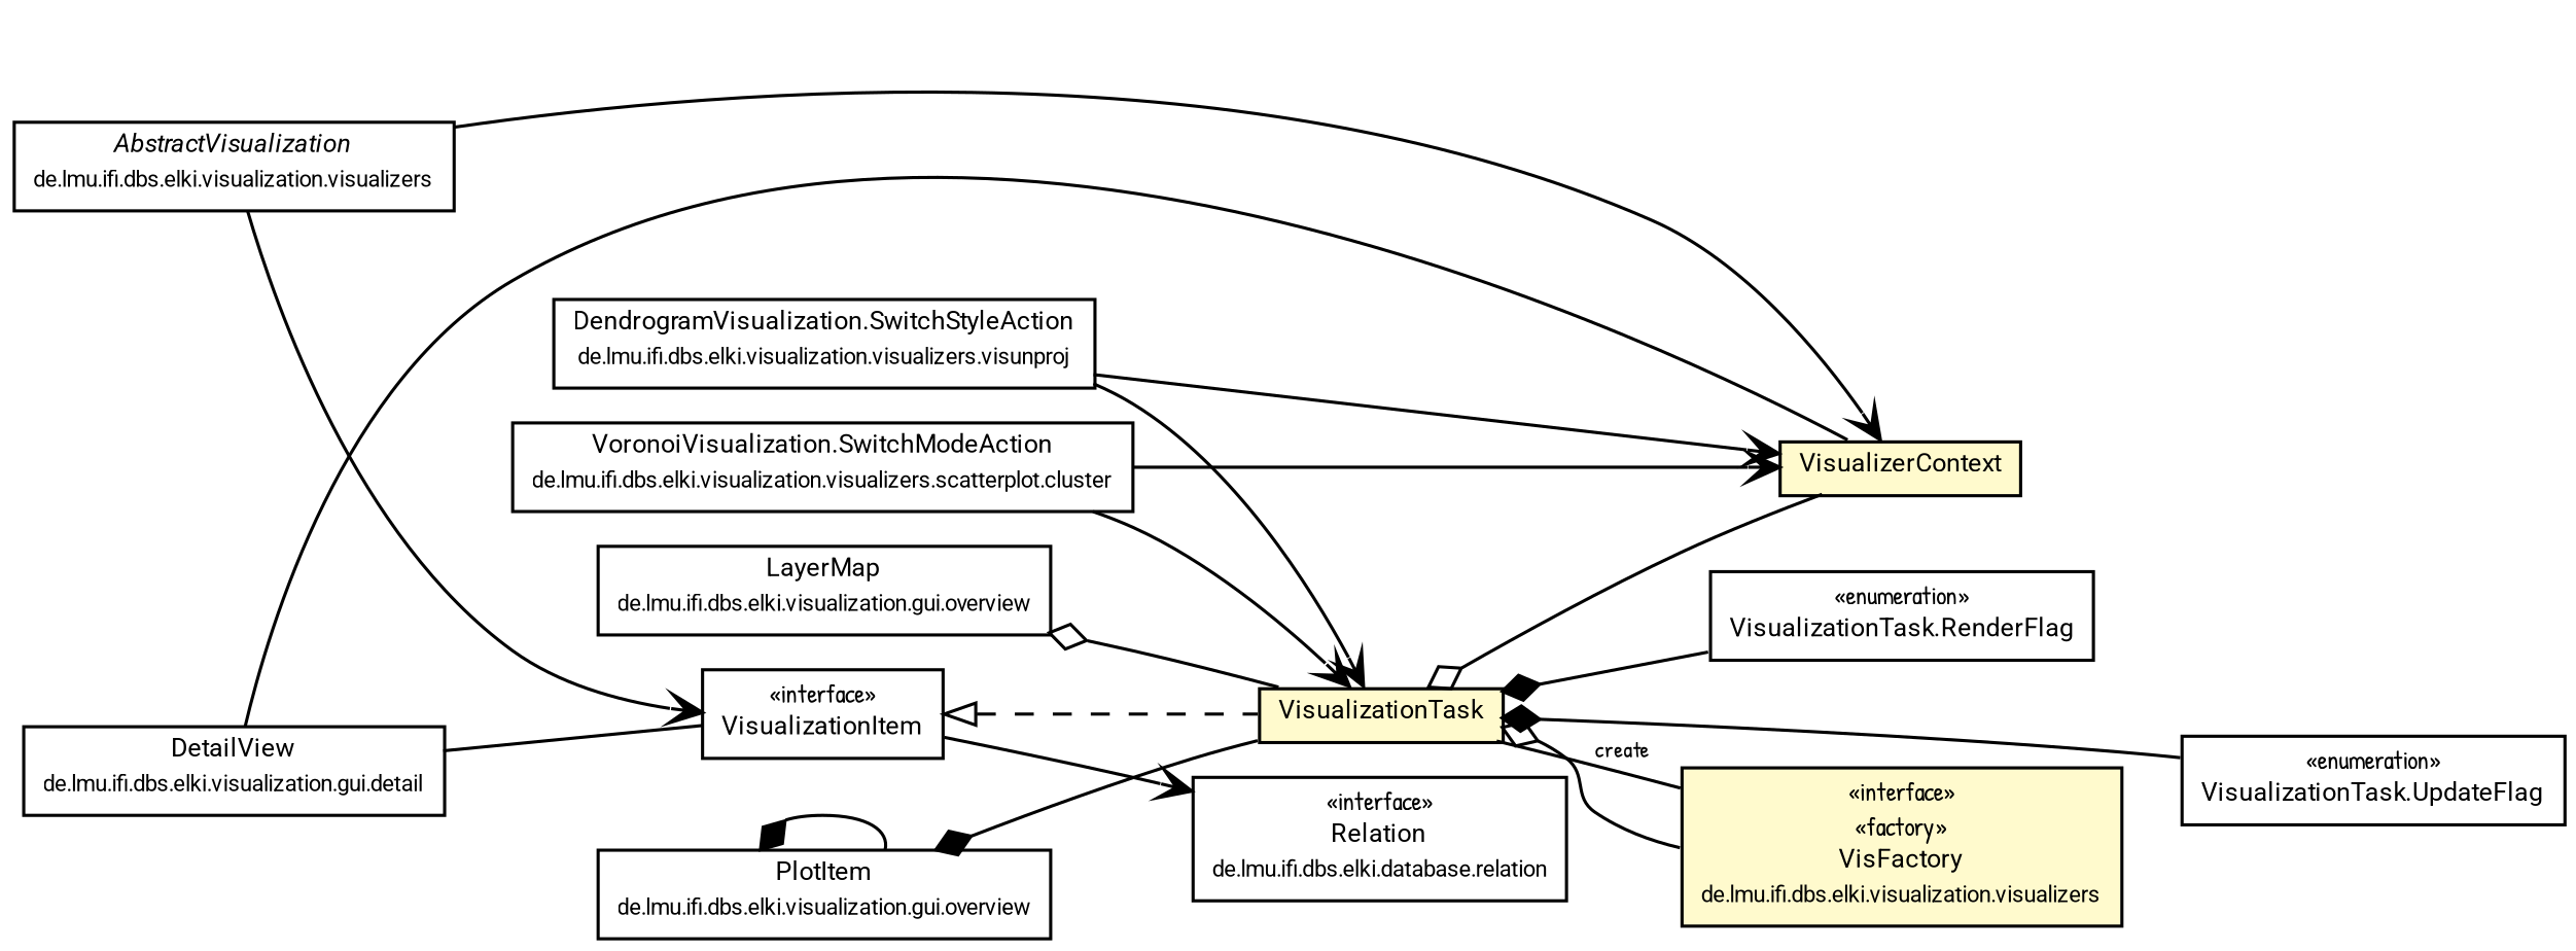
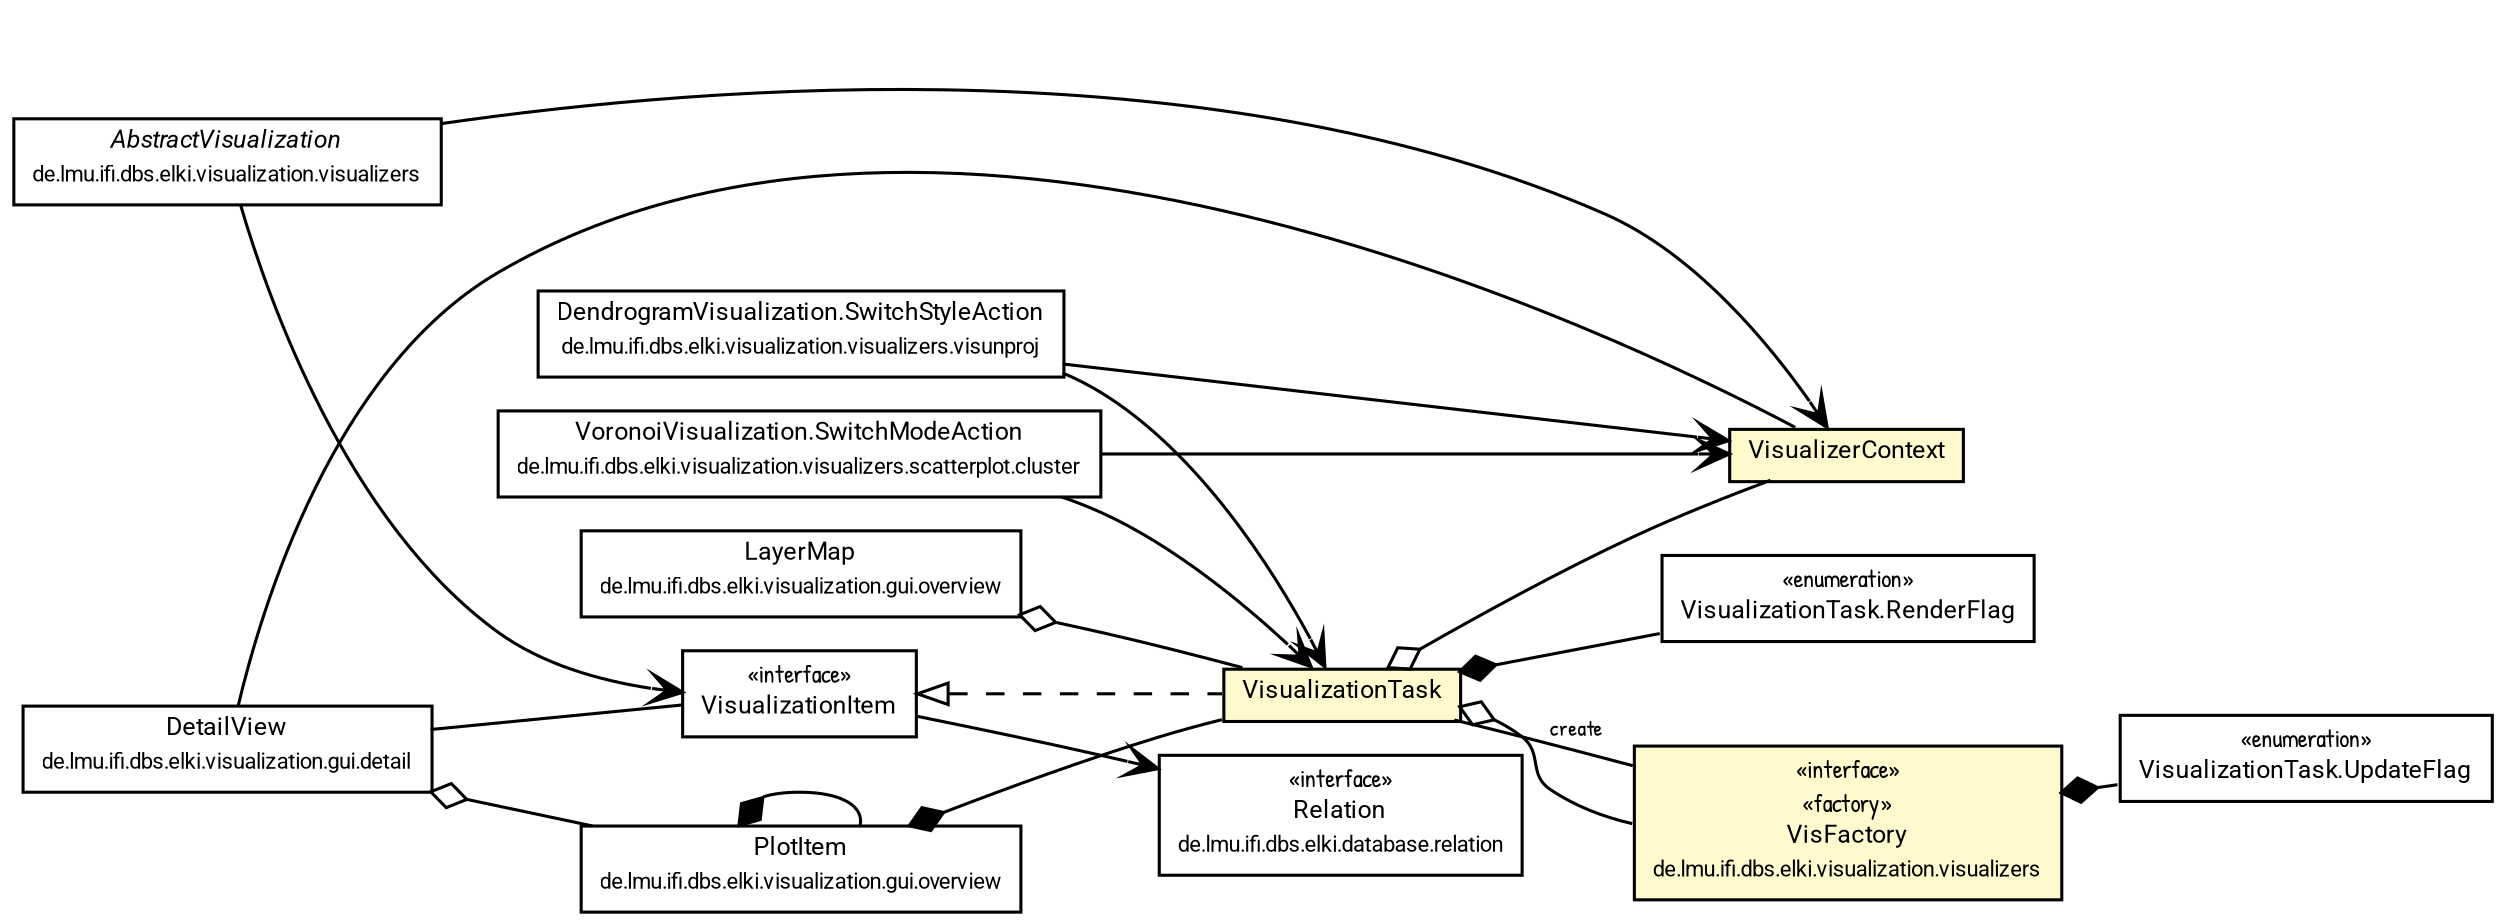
  digraph {
    fontname="Patrick Hand"
    nodesep=0.15
    rankdir=LR
    ranksep=0.25
    node [fontcolor=black fontname="Patrick Hand" fontsize=8 margin=0 shape=plaintext]
    edge [color=black fontname="Patrick Hand" fontsize=7 labelfontname=Roboto labelfontsize=7 weight=1 arrowhead=none]
    n1 [height=0 label=<<table title="de.lmu.ifi.dbs.elki.visualization.VisualizationItem" border="0" cellborder="1" cellspacing="0" cellpadding="2" href="VisualizationItem.html" target="_parent"> 		<tr><td><table border="0" cellspacing="0" cellpadding="1"> 		<tr><td align="center" balign="center"> &#171;interface&#187; </td></tr> 		<tr><td align="center" balign="center"> <font face="Roboto">VisualizationItem</font> </td></tr> 		</table></td></tr> 		</table>> width=0]
    n2 [height=0 label=<<table title="de.lmu.ifi.dbs.elki.visualization.VisualizationTask" border="0" cellborder="1" cellspacing="0" cellpadding="2" bgcolor="lemonChiffon" href="VisualizationTask.html" target="_parent"> 		<tr><td><table border="0" cellspacing="0" cellpadding="1"> 		<tr><td align="center" balign="center"> <font face="Roboto">VisualizationTask</font> </td></tr> 		</table></td></tr> 		</table>> width=0]
    n3 [height=0 label=<<table title="de.lmu.ifi.dbs.elki.database.relation.Relation" border="0" cellborder="1" cellspacing="0" cellpadding="2" href="../database/relation/Relation.html" target="_parent"> 		<tr><td><table border="0" cellspacing="0" cellpadding="1"> 		<tr><td align="center" balign="center"> &#171;interface&#187; </td></tr> 		<tr><td align="center" balign="center"> <font face="Roboto">Relation</font> </td></tr> 		<tr><td align="center" balign="center"> <font face="Roboto" point-size="7.0">de.lmu.ifi.dbs.elki.database.relation</font> </td></tr> 		</table></td></tr> 		</table>> width=0]
    n4 [height=0 label=<<table title="de.lmu.ifi.dbs.elki.visualization.VisualizerContext" border="0" cellborder="1" cellspacing="0" cellpadding="2" bgcolor="LemonChiffon" href="VisualizerContext.html" target="_parent"> 		<tr><td><table border="0" cellspacing="0" cellpadding="1"> 		<tr><td align="center" balign="center"> <font face="Roboto">VisualizerContext</font> </td></tr> 		</table></td></tr> 		</table>> width=0]
    n5 [height=0 label=<<table title="de.lmu.ifi.dbs.elki.visualization.VisualizationTask.RenderFlag" border="0" cellborder="1" cellspacing="0" cellpadding="2" href="VisualizationTask.RenderFlag.html" target="_parent"> 		<tr><td><table border="0" cellspacing="0" cellpadding="1"> 		<tr><td align="center" balign="center"> &#171;enumeration&#187; </td></tr> 		<tr><td align="center" balign="center"> <font face="Roboto">VisualizationTask.RenderFlag</font> </td></tr> 		</table></td></tr> 		</table>> width=0]
    n6 [height=0 label=<<table title="de.lmu.ifi.dbs.elki.visualization.VisualizationTask.UpdateFlag" border="0" cellborder="1" cellspacing="0" cellpadding="2" href="VisualizationTask.UpdateFlag.html" target="_parent"> 		<tr><td><table border="0" cellspacing="0" cellpadding="1"> 		<tr><td align="center" balign="center"> &#171;enumeration&#187; </td></tr> 		<tr><td align="center" balign="center"> <font face="Roboto">VisualizationTask.UpdateFlag</font> </td></tr> 		</table></td></tr> 		</table>> width=0]
    n7 [height=0 label=<<table title="de.lmu.ifi.dbs.elki.visualization.visualizers.VisFactory" border="0" cellborder="1" cellspacing="0" cellpadding="2" bgcolor="LemonChiffon" href="visualizers/VisFactory.html" target="_parent"> 		<tr><td><table border="0" cellspacing="0" cellpadding="1"> 		<tr><td align="center" balign="center"> &#171;interface&#187; </td></tr> 		<tr><td align="center" balign="center"> &#171;factory&#187; </td></tr> 		<tr><td align="center" balign="center"> <font face="Roboto">VisFactory</font> </td></tr> 		<tr><td align="center" balign="center"> <font face="Roboto" point-size="7.0">de.lmu.ifi.dbs.elki.visualization.visualizers</font> </td></tr> 		</table></td></tr> 		</table>> width=0]
    n8 [height=0 label=<<table title="de.lmu.ifi.dbs.elki.visualization.gui.overview.PlotItem" border="0" cellborder="1" cellspacing="0" cellpadding="2" href="gui/overview/PlotItem.html" target="_parent"> 		<tr><td><table border="0" cellspacing="0" cellpadding="1"> 		<tr><td align="center" balign="center"> <font face="Roboto">PlotItem</font> </td></tr> 		<tr><td align="center" balign="center"> <font face="Roboto" point-size="7.0">de.lmu.ifi.dbs.elki.visualization.gui.overview</font> </td></tr> 		</table></td></tr> 		</table>> width=0]
    n9 [height=0 label=<<table title="de.lmu.ifi.dbs.elki.visualization.gui.overview.LayerMap" border="0" cellborder="1" cellspacing="0" cellpadding="2" href="gui/overview/LayerMap.html" target="_parent"> 		<tr><td><table border="0" cellspacing="0" cellpadding="1"> 		<tr><td align="center" balign="center"> <font face="Roboto">LayerMap</font> </td></tr> 		<tr><td align="center" balign="center"> <font face="Roboto" point-size="7.0">de.lmu.ifi.dbs.elki.visualization.gui.overview</font> </td></tr> 		</table></td></tr> 		</table>> width=0]
    n10 [height=0 label=<<table title="de.lmu.ifi.dbs.elki.visualization.gui.detail.DetailView" border="0" cellborder="1" cellspacing="0" cellpadding="2" href="gui/detail/DetailView.html" target="_parent"> 		<tr><td><table border="0" cellspacing="0" cellpadding="1"> 		<tr><td align="center" balign="center"> <font face="Roboto">DetailView</font> </td></tr> 		<tr><td align="center" balign="center"> <font face="Roboto" point-size="7.0">de.lmu.ifi.dbs.elki.visualization.gui.detail</font> </td></tr> 		</table></td></tr> 		</table>> width=0]
    n11 [height=0 label=<<table title="de.lmu.ifi.dbs.elki.visualization.visualizers.scatterplot.cluster.VoronoiVisualization.SwitchModeAction" border="0" cellborder="1" cellspacing="0" cellpadding="2" href="visualizers/scatterplot/cluster/VoronoiVisualization.SwitchModeAction.html" target="_parent"> 		<tr><td><table border="0" cellspacing="0" cellpadding="1"> 		<tr><td align="center" balign="center"> <font face="Roboto">VoronoiVisualization.SwitchModeAction</font> </td></tr> 		<tr><td align="center" balign="center"> <font face="Roboto" point-size="7.0">de.lmu.ifi.dbs.elki.visualization.visualizers.scatterplot.cluster</font> </td></tr> 		</table></td></tr> 		</table>> width=0]
    n12 [height=0 label=<<table title="de.lmu.ifi.dbs.elki.visualization.visualizers.AbstractVisualization" border="0" cellborder="1" cellspacing="0" cellpadding="2" href="visualizers/AbstractVisualization.html" target="_parent"> 		<tr><td><table border="0" cellspacing="0" cellpadding="1"> 		<tr><td align="center" balign="center"> <font face="Roboto"><i>AbstractVisualization</i></font> </td></tr> 		<tr><td align="center" balign="center"> <font face="Roboto" point-size="7.0">de.lmu.ifi.dbs.elki.visualization.visualizers</font> </td></tr> 		</table></td></tr> 		</table>> width=0]
    n13 [height=0 label=<<table title="de.lmu.ifi.dbs.elki.visualization.visualizers.visunproj.DendrogramVisualization.SwitchStyleAction" border="0" cellborder="1" cellspacing="0" cellpadding="2" href="visualizers/visunproj/DendrogramVisualization.SwitchStyleAction.html" target="_parent"> 		<tr><td><table border="0" cellspacing="0" cellpadding="1"> 		<tr><td align="center" balign="center"> <font face="Roboto">DendrogramVisualization.SwitchStyleAction</font> </td></tr> 		<tr><td align="center" balign="center"> <font face="Roboto" point-size="7.0">de.lmu.ifi.dbs.elki.visualization.visualizers.visunproj</font> </td></tr> 		</table></td></tr> 		</table>> width=0]
    n1 -> n2 [arrowtail=empty dir=back style=dashed weight=9 arrowhead=""]
    n1 -> n3 [arrowhead=open]
    n2 -> n4 [arrowtail=ediamond dir=back weight=4]
    n2 -> n5 [arrowtail=diamond dir=back weight=6]
-   n2 -> n6 [arrowtail=diamond dir=back weight=6]
+   n7 -> n6 [arrowtail=diamond dir=back weight=6]
    n2 -> n7 [arrowtail=ediamond dir=back weight=4]
    n7 -> n2 [label=create weight=2]
    n8 -> n2 [arrowtail=diamond dir=back weight=6]
    n8 -> n8 [arrowtail=diamond dir=back weight=6]
    n9 -> n2 [arrowtail=ediamond dir=back weight=4]
    n10 -> n1 [weight=2]
    n10 -> n4 [weight=2]
+   n10 -> n8 [arrowtail=ediamond dir=back weight=4]
    n11 -> n2 [arrowhead=open]
    n11 -> n4 [arrowhead=open]
    n12 -> n1 [arrowhead=open]
    n12 -> n4 [arrowhead=open]
    n13 -> n2 [arrowhead=open]
    n13 -> n4 [arrowhead=open]
  }
